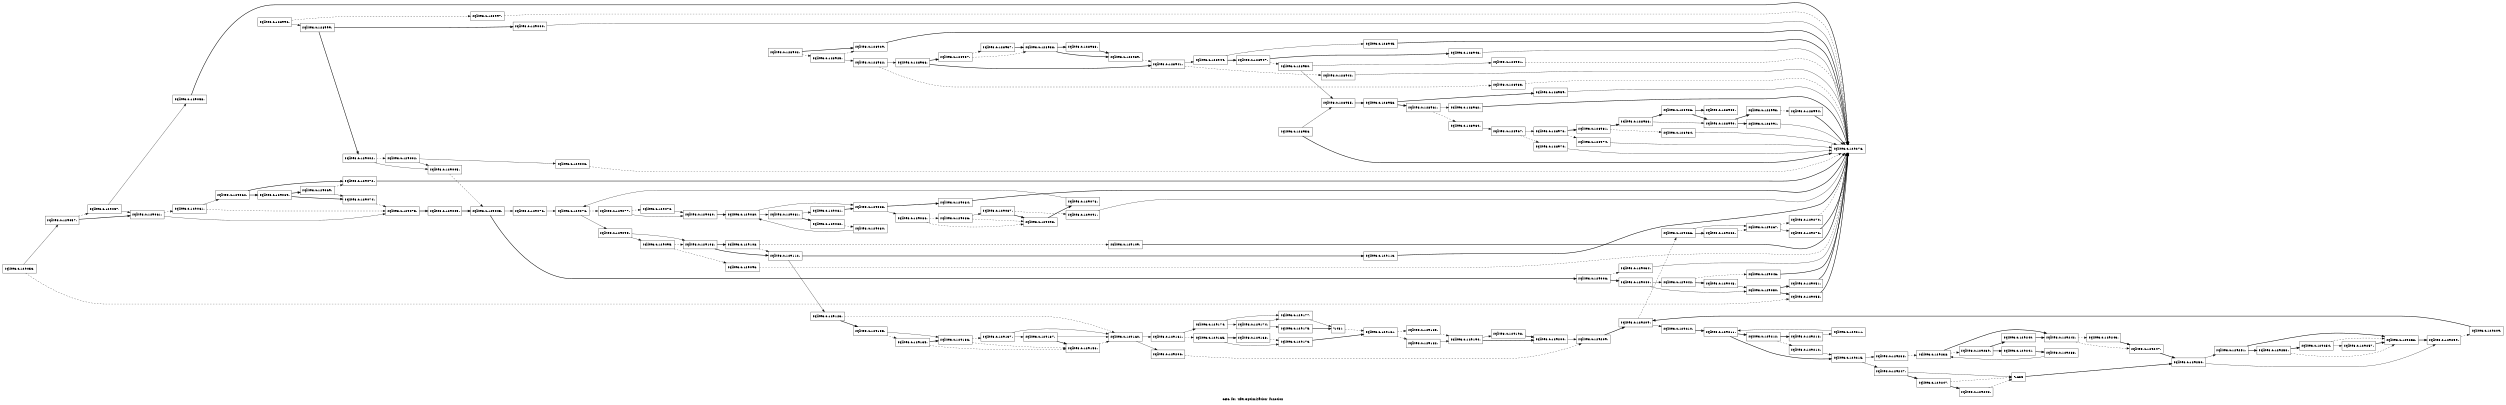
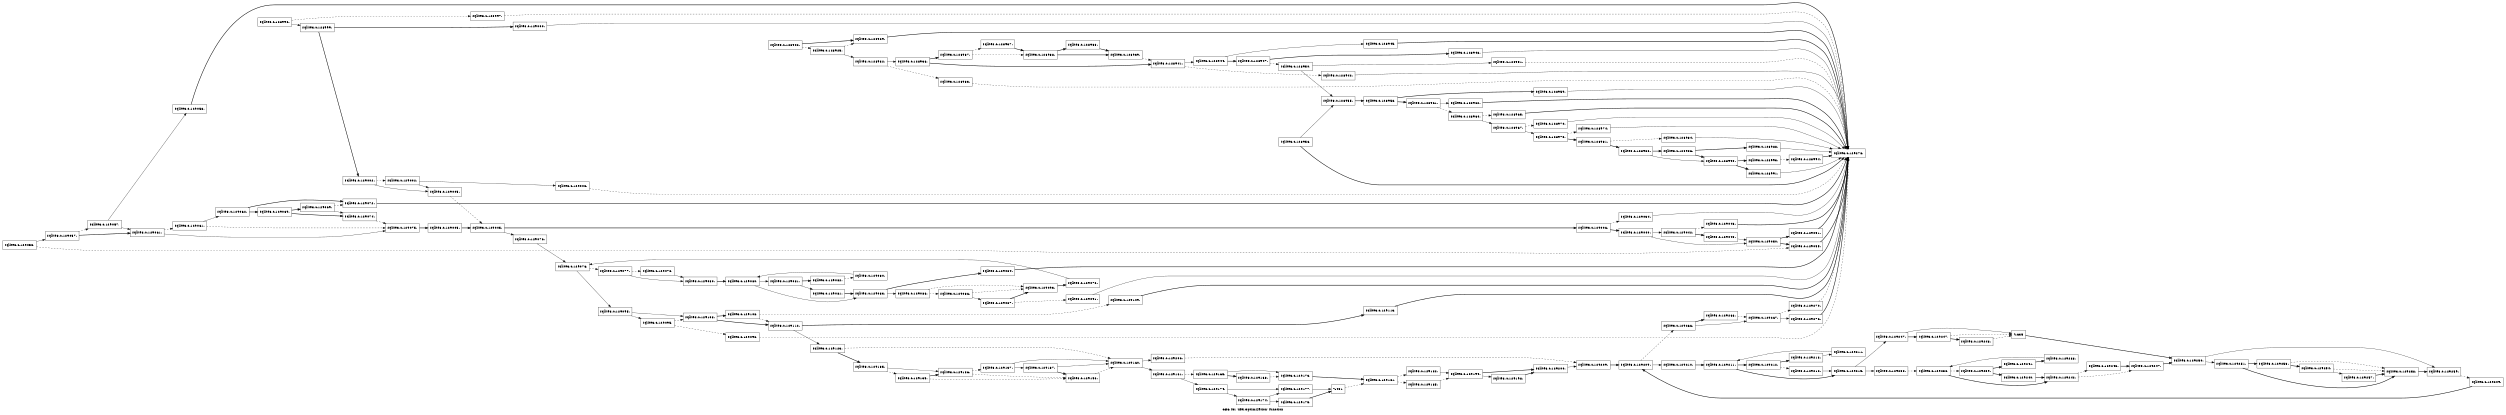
  digraph {
    label="CFG for 'xferOptimization' function"
    rankdir=LR
    node [shape=record]
    edge [style=bold]
    n1 [label="{sqlite3.c:128902:}"]
    n2 [label="{sqlite3.c:128929:}"]
    n3 [label="{sqlite3.c:128925:}"]
    n4 [label="{sqlite3.c:129278:}"]
    n5 [label="{sqlite3.c:128932:}"]
    n6 [label="{sqlite3.c:128933:}"]
    n7 [label="{sqlite3.c:128936:}"]
    n8 [label="{sqlite3.c:128937:}"]
    n9 [label="{sqlite3.c:128941:}"]
    n10 [label="{sqlite3.c:128937:}"]
    n11 [label="{sqlite3.c:128938:}"]
    n12 [label="{sqlite3.c:128942:}"]
    n13 [label="{sqlite3.c:128944:}"]
    n14 [label="{sqlite3.c:128938:}"]
    n15 [label="{sqlite3.c:128939:}"]
    n16 [label="{sqlite3.c:128945:}"]
    n17 [label="{sqlite3.c:128947:}"]
    n18 [label="{sqlite3.c:128948:}"]
    n19 [label="{sqlite3.c:128950:}"]
    n20 [label="{sqlite3.c:128951:}"]
    n21 [label="{sqlite3.c:128955:}"]
    n22 [label="{sqlite3.c:128958:}"]
    n23 [label="{sqlite3.c:128956:}"]
    n24 [label="{sqlite3.c:128959:}"]
    n25 [label="{sqlite3.c:128961:}"]
    n26 [label="{sqlite3.c:128962:}"]
    n27 [label="{sqlite3.c:128964:}"]
+   n28 [label="{sqlite3.c:128965:}"]
    n29 [label="{sqlite3.c:128967:}"]
    n30 [label="{sqlite3.c:128970:}"]
    n31 [label="{sqlite3.c:128973:}"]
    n32 [label="{sqlite3.c:128974:}"]
    n33 [label="{sqlite3.c:128981:}"]
    n34 [label="{sqlite3.c:128984:}"]
    n35 [label="{sqlite3.c:128986:}"]
    n36 [label="{sqlite3.c:128986:}"]
    n37 [label="{sqlite3.c:128990:}"]
    n38 [label="{sqlite3.c:128988:}"]
    n39 [label="{sqlite3.c:128991:}"]
    n40 [label="{sqlite3.c:128993:}"]
    n41 [label="{sqlite3.c:128994:}"]
    n42 [label="{sqlite3.c:128996:}"]
    n43 [label="{sqlite3.c:128997:}"]
    n44 [label="{sqlite3.c:128999:}"]
    n45 [label="{sqlite3.c:129000:}"]
    n46 [label="{sqlite3.c:129002:}"]
    n47 [label="{sqlite3.c:129002:}"]
    n48 [label="{sqlite3.c:129005:}"]
    n49 [label="{sqlite3.c:129003:}"]
    n50 [label="{sqlite3.c:129005:}"]
    n51 [label="{sqlite3.c:129006:}"]
    n52 [label="{sqlite3.c:129076:}"]
    n53 [label="{sqlite3.c:129034:}"]
    n54 [label="{sqlite3.c:129040:}"]
    n55 [label="{sqlite3.c:129076:}"]
    n56 [label="{sqlite3.c:129042:}"]
    n57 [label="{sqlite3.c:129050:}"]
    n58 [label="{sqlite3.c:129077:}"]
    n59 [label="{sqlite3.c:129095:}"]
    n60 [label="{sqlite3.c:129046:}"]
    n61 [label="{sqlite3.c:129048:}"]
    n62 [label="{sqlite3.c:129051:}"]
    n63 [label="{sqlite3.c:129055:}"]
    n64 [label="{sqlite3.c:129053:}"]
    n65 [label="{sqlite3.c:129057:}"]
    n66 [label="{sqlite3.c:129057:}"]
    n67 [label="{sqlite3.c:129061:}"]
    n68 [label="{sqlite3.c:129058:}"]
    n69 [label="{sqlite3.c:129061:}"]
    n70 [label="{sqlite3.c:129075:}"]
    n71 [label="{sqlite3.c:129062:}"]
    n72 [label="{sqlite3.c:129005:}"]
    n73 [label="{sqlite3.c:129072:}"]
    n74 [label="{sqlite3.c:129069:}"]
    n75 [label="{sqlite3.c:129069:}"]
    n76 [label="{sqlite3.c:129074:}"]
    n77 [label="{sqlite3.c:129078:}"]
    n78 [label="{sqlite3.c:129080:}"]
    n79 [label="{sqlite3.c:129095:}"]
    n80 [label="{sqlite3.c:129108:}"]
    n81 [label="{sqlite3.c:129080:}"]
    n82 [label="{sqlite3.c:129096:}"]
    n83 [label="{sqlite3.c:129108:}"]
    n84 [label="{sqlite3.c:129112:}"]
    n85 [label="{sqlite3.c:129081:}"]
    n86 [label="{sqlite3.c:129083:}"]
    n87 [label="{sqlite3.c:129081:}"]
    n88 [label="{sqlite3.c:129082:}"]
    n89 [label="{sqlite3.c:129084:}"]
    n90 [label="{sqlite3.c:129086:}"]
    n91 [label="{sqlite3.c:129080:}"]
    n92 [label="{sqlite3.c:129086:}"]
    n93 [label="{sqlite3.c:129093:}"]
    n94 [label="{sqlite3.c:129087:}"]
    n95 [label="{sqlite3.c:129076:}"]
    n96 [label="{sqlite3.c:129091:}"]
    n97 [label="{sqlite3.c:129109:}"]
    n98 [label="{sqlite3.c:129113:}"]
    n99 [label="{sqlite3.c:129123:}"]
    n100 [label="{sqlite3.c:129135:}"]
    n101 [label="{sqlite3.c:129160:}"]
    n102 [label="{sqlite3.c:129135:}"]
    n103 [label="{sqlite3.c:129136:}"]
    n104 [label="{sqlite3.c:129161:}"]
    n105 [label="{sqlite3.c:129206:}"]
    n106 [label="{sqlite3.c:129156:}"]
    n107 [label="{sqlite3.c:129137:}"]
    n108 [label="{sqlite3.c:129165:}"]
    n109 [label="{sqlite3.c:129174:}"]
    n110 [label="{sqlite3.c:129209:}"]
    n111 [label="{sqlite3.c:129137:}"]
    n112 [label="{sqlite3.c:129168:}"]
    n113 [label="{sqlite3.c:129173:}"]
    n114 [label="{sqlite3.c:129174:}"]
    n115 [label="{sqlite3.c:129177:}"]
    n116 [label="{sqlite3.c:129209:}"]
    n117 [label="{sqlite3.c:129181:}"]
    n118 [label="{sqlite3.c:129175:}"]
    n119 [label="{%481}"]
    n120 [label="{sqlite3.c:129182:}"]
    n121 [label="{sqlite3.c:129185:}"]
    n122 [label="{sqlite3.c:129194:}"]
    n123 [label="{sqlite3.c:129198:}"]
    n124 [label="{sqlite3.c:129200:}"]
    n125 [label="{sqlite3.c:129210:}"]
    n126 [label="{sqlite3.c:129266:}"]
    n127 [label="{sqlite3.c:129211:}"]
    n128 [label="{sqlite3.c:129266:}"]
    n129 [label="{sqlite3.c:129267:}"]
    n130 [label="{sqlite3.c:129212:}"]
    n131 [label="{sqlite3.c:129215:}"]
    n132 [label="{sqlite3.c:129270:}"]
    n133 [label="{sqlite3.c:129276:}"]
    n134 [label="{sqlite3.c:129212:}"]
    n135 [label="{sqlite3.c:129213:}"]
    n136 [label="{sqlite3.c:129238:}"]
    n137 [label="{sqlite3.c:129247:}"]
    n138 [label="{sqlite3.c:129211:}"]
    n139 [label="{sqlite3.c:129238:}"]
    n140 [label="{%635}"]
    n141 [label="{sqlite3.c:129247:}"]
    n142 [label="{sqlite3.c:129239:}"]
    n143 [label="{sqlite3.c:129242:}"]
    n144 [label="{sqlite3.c:129250:}"]
    n145 [label="{sqlite3.c:129248:}"]
    n146 [label="{sqlite3.c:129240:}"]
    n147 [label="{sqlite3.c:129241:}"]
    n148 [label="{sqlite3.c:129243:}"]
    n149 [label="{sqlite3.c:129247:}"]
    n150 [label="{sqlite3.c:129238:}"]
    n151 [label="{sqlite3.c:129251:}"]
    n152 [label="{sqlite3.c:129259:}"]
    n153 [label="{sqlite3.c:129253:}"]
    n154 [label="{sqlite3.c:129258:}"]
    n155 [label="{sqlite3.c:129209:}"]
    n156 [label="{sqlite3.c:129254:}"]
    n157 [label="{sqlite3.c:129257:}"]
    n1 -> n2
    n1 -> n3 [style=dashed]
    n2 -> n4
    n3 -> n2 [style=dashed]
    n3 -> n5 [style=solid]
    n5 -> n6 [style=dashed]
    n5 -> n7 [style=solid]
    n6 -> n4 [style=dashed]
    n7 -> n8
    n7 -> n9
    n8 -> n10 [style=dashed]
    n8 -> n11 [style=dashed]
    n9 -> n12 [style=dashed]
    n9 -> n13 [style=solid]
    n10 -> n11
    n11 -> n14
    n11 -> n15
    n12 -> n4 [style=solid]
    n13 -> n16 [style=solid]
    n13 -> n17
    n14 -> n15
    n15 -> n9 [style=dashed]
    n16 -> n4
    n17 -> n18
    n17 -> n19 [style=dashed]
    n18 -> n4 [style=solid]
    n19 -> n20 [style=solid]
    n19 -> n21 [style=solid]
    n20 -> n4 [style=dashed]
    n21 -> n22
    n22 -> n24
    n22 -> n25
    n23 -> n4
    n23 -> n21 [style=solid]
    n24 -> n4 [style=solid]
    n25 -> n26 [style=solid]
    n25 -> n27 [style=dashed]
    n26 -> n4
+   n27 -> n28 [style=dashed]
    n27 -> n29 [style=solid]
+   n28 -> n4
    n29 -> n30 [style=dashed]
    n29 -> n31 [style=solid]
    n30 -> n4 [style=solid]
    n31 -> n32 [style=dashed]
    n31 -> n33
    n32 -> n4 [style=solid]
    n33 -> n34 [style=dashed]
    n33 -> n35
    n34 -> n4 [style=solid]
    n35 -> n36
    n35 -> n37 [style=solid]
    n36 -> n37
    n36 -> n38
    n37 -> n39
    n37 -> n40
+   n38 -> n4 [style=solid]
    n39 -> n4 [style=solid]
    n40 -> n41 [style=dashed]
    n41 -> n4
    n42 -> n43 [style=dashed]
    n42 -> n44 [style=solid]
    n43 -> n4 [style=dashed]
    n44 -> n45
    n44 -> n46
    n45 -> n4 [style=solid]
    n46 -> n47 [style=dashed]
    n46 -> n48 [style=solid]
    n47 -> n48 [style=solid]
    n47 -> n49 [style=solid]
    n48 -> n50 [style=dashed]
    n49 -> n4 [style=dashed]
    n50 -> n51
    n50 -> n52 [style=solid]
    n51 -> n53 [style=dashed]
    n51 -> n54
    n52 -> n55 [style=solid]
    n53 -> n4 [style=solid]
    n54 -> n56 [style=solid]
    n54 -> n57 [style=solid]
    n55 -> n58 [style=dashed]
    n55 -> n59 [style=solid]
    n56 -> n60 [style=dashed]
    n56 -> n61
    n57 -> n62
    n57 -> n63
    n58 -> n77 [style=dashed]
    n58 -> n78 [style=solid]
    n59 -> n79 [style=solid]
    n59 -> n80 [style=solid]
    n60 -> n4
    n61 -> n57 [style=solid]
    n62 -> n4
    n63 -> n4
    n64 -> n63 [style=dashed]
    n64 -> n65 [style=solid]
    n65 -> n66 [style=dashed]
    n65 -> n67
    n66 -> n67 [style=solid]
    n66 -> n68 [style=solid]
    n67 -> n69 [style=dashed]
    n67 -> n70 [style=solid]
    n68 -> n4
    n69 -> n70 [style=dashed]
    n69 -> n71 [style=solid]
    n70 -> n72
    n71 -> n73
    n71 -> n74
    n72 -> n50
    n73 -> n4
    n74 -> n75
    n74 -> n76
    n75 -> n73 [style=dashed]
    n75 -> n76 [style=solid]
    n76 -> n70 [style=dashed]
    n77 -> n78 [style=solid]
    n78 -> n81
    n79 -> n80 [style=dashed]
    n79 -> n82 [style=dashed]
    n80 -> n83
    n80 -> n84
    n81 -> n85 [style=solid]
    n81 -> n86 [style=solid]
    n82 -> n4 [style=dashed]
    n83 -> n84 [style=dashed]
    n83 -> n97 [style=dashed]
    n84 -> n98
    n84 -> n99 [style=solid]
    n85 -> n87 [style=solid]
    n85 -> n88
    n86 -> n89
    n86 -> n90 [style=solid]
    n87 -> n86
    n88 -> n91 [style=dashed]
    n89 -> n4
    n90 -> n92 [style=dashed]
    n90 -> n93 [style=dashed]
    n91 -> n81 [style=solid]
    n92 -> n93 [style=dashed]
    n92 -> n94 [style=solid]
    n93 -> n95
    n94 -> n93
    n94 -> n96 [style=dashed]
    n95 -> n55 [style=solid]
    n96 -> n4 [style=solid]
    n97 -> n4
    n98 -> n4
    n99 -> n100
    n99 -> n101 [style=dashed]
    n100 -> n102 [style=dashed]
    n100 -> n103 [style=solid]
    n101 -> n104 [style=solid]
    n101 -> n105 [style=solid]
    n102 -> n103
    n102 -> n106 [style=dashed]
    n103 -> n106 [style=dashed]
    n103 -> n107 [style=dashed]
    n104 -> n108 [style=dashed]
    n104 -> n109 [style=solid]
    n105 -> n110 [style=dashed]
    n106 -> n101 [style=dashed]
    n107 -> n101 [style=solid]
    n107 -> n111 [style=solid]
    n108 -> n112
    n108 -> n113 [style=solid]
    n109 -> n114 [style=solid]
    n109 -> n115 [style=solid]
    n110 -> n116
    n111 -> n101 [style=solid]
    n111 -> n106
    n112 -> n113 [style=dashed]
    n113 -> n117
    n114 -> n115 [style=solid]
    n114 -> n118 [style=solid]
    n115 -> n119 [style=solid]
    n116 -> n125 [style=solid]
    n116 -> n126 [style=dashed]
    n117 -> n120 [style=dashed]
    n117 -> n121 [style=dashed]
    n118 -> n119
    n119 -> n117 [style=dashed]
    n120 -> n122 [style=solid]
    n121 -> n122 [style=dashed]
    n122 -> n123 [style=solid]
    n122 -> n124
    n123 -> n124
    n124 -> n110 [style=solid]
    n125 -> n127
    n126 -> n128
    n126 -> n129 [style=solid]
    n127 -> n130
    n127 -> n131
    n128 -> n129 [style=dashed]
    n129 -> n132 [style=dashed]
    n129 -> n133 [style=solid]
    n130 -> n134 [style=dashed]
    n130 -> n135
    n131 -> n136 [style=solid]
    n131 -> n137 [style=solid]
    n132 -> n4 [style=dashed]
    n133 -> n4
    n134 -> n131 [style=solid]
    n135 -> n138 [style=solid]
    n136 -> n139 [style=dashed]
    n137 -> n140 [style=solid]
    n137 -> n141
    n138 -> n127 [style=solid]
    n139 -> n142 [style=dashed]
    n139 -> n143
    n140 -> n144
    n141 -> n140 [style=dashed]
    n141 -> n145
    n142 -> n146
    n142 -> n147
    n143 -> n148 [style=dashed]
    n143 -> n149 [style=dashed]
    n144 -> n151 [style=solid]
    n144 -> n152 [style=solid]
    n145 -> n140 [style=dashed]
    n146 -> n143
    n147 -> n150
    n148 -> n149
    n149 -> n144
    n150 -> n139 [style=solid]
    n151 -> n153
    n151 -> n154
    n152 -> n155 [style=dashed]
    n153 -> n154 [style=dashed]
    n153 -> n156
    n154 -> n152
    n155 -> n116
    n156 -> n154 [style=dashed]
    n156 -> n157 [style=solid]
    n157 -> n154
  }
